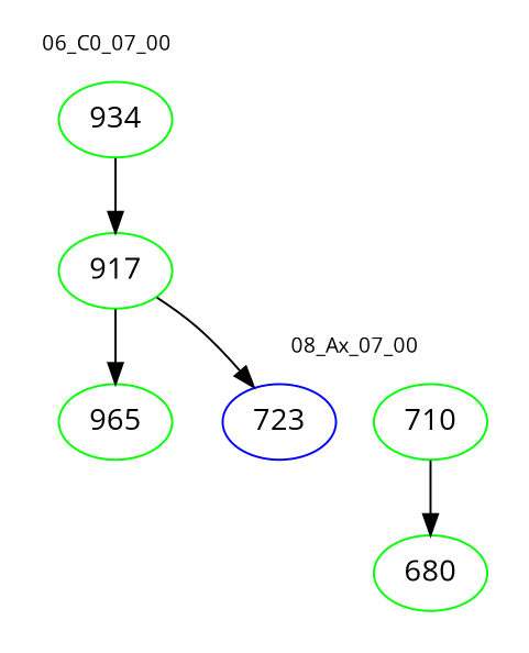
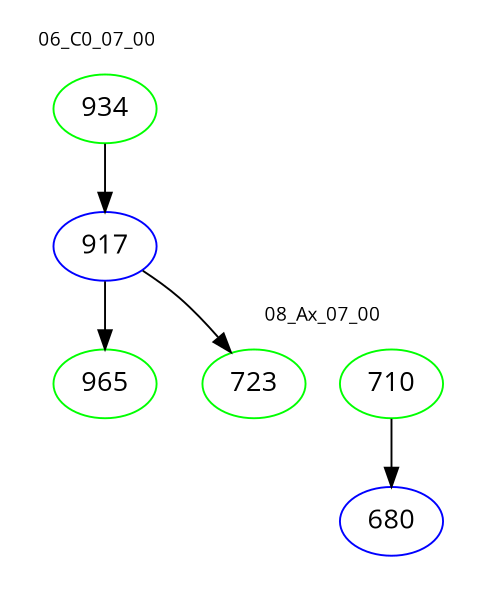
  digraph {
    fontname="Open Sans"
    node [color=green fontname="Open Sans"]
    edge [color=black fontname="Open Sans"]
    n1 [label=710]
-   n2 [label=680]
-   n3 [color=blue label=723]
+   n2 [color=blue label=680]
+   n3 [label=723]
    n4 [label=934]
-   n5 [label=917]
+   n5 [color=blue label=917]
    n6 [label=965]
    subgraph cluster_1 {
      color=white
      fontsize=10
      label="08_Ax_07_00"
      n1
      n2
      n3
    }
    subgraph cluster_2 {
      color=white
      fontsize=10
      label="06_C0_07_00"
      n4
      n5
      n6
    }
    n1 -> n2
    n4 -> n5
    n5 -> n3
    n5 -> n6
  }
